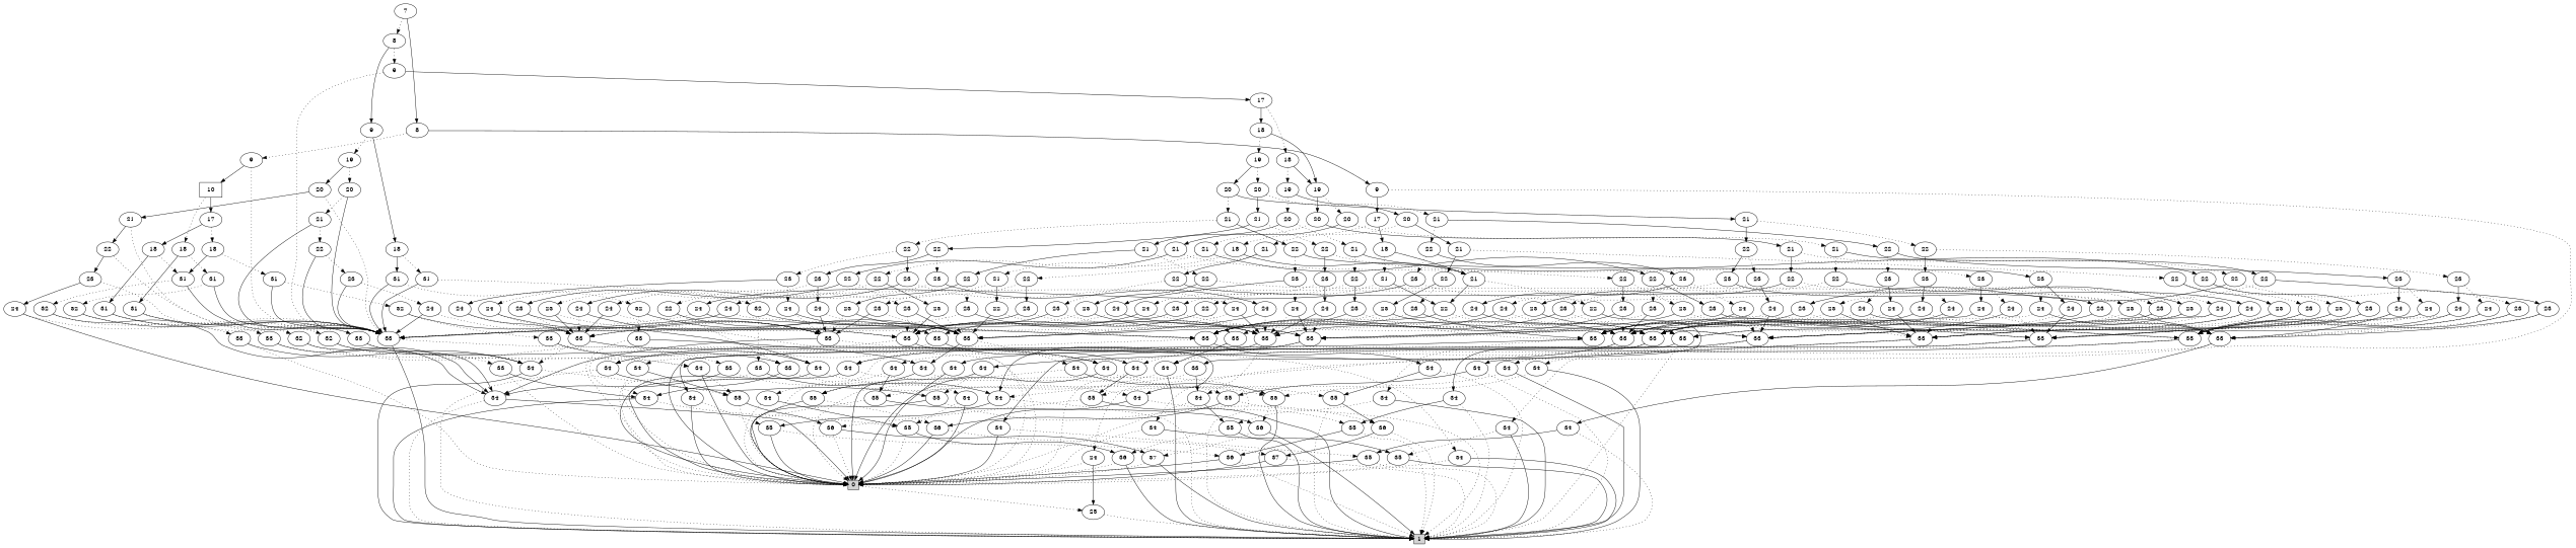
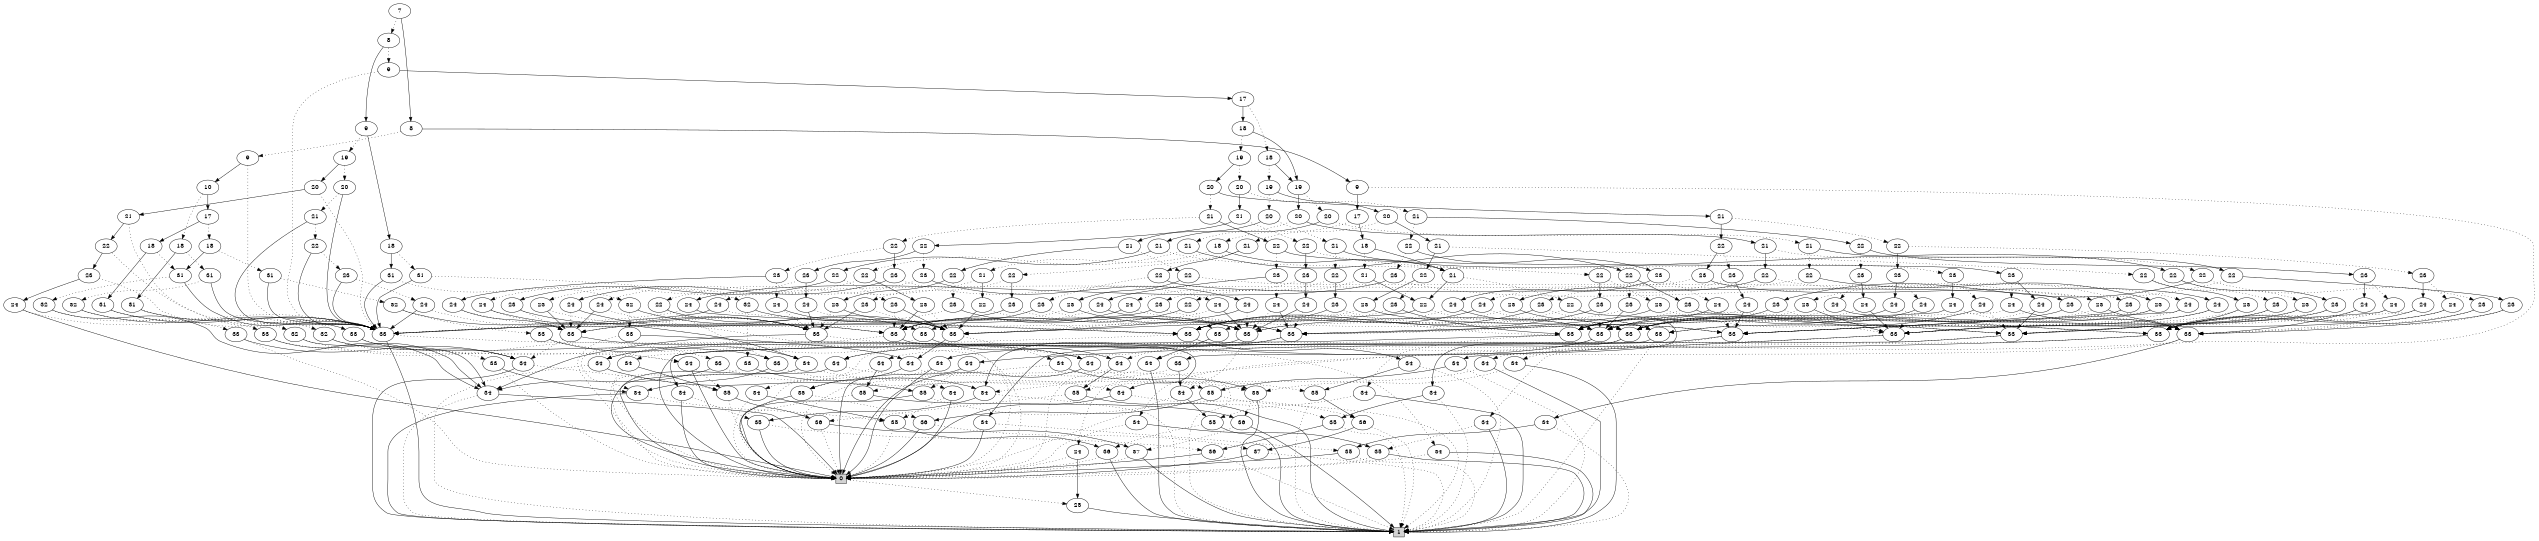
  digraph {
    edge [style=dotted]
    n1 [height=0.3 label=0 shape=box style=filled width=0.3]
    n2 [label=25]
    n3 [height=0.3 label=1 shape=box style=filled width=0.3]
    n4 [label=7]
    n5 [label=8]
    n6 [label=8]
    n7 [label=9]
    n8 [label=9]
    n9 [label=9]
    n10 [label=9]
    n11 [label=33]
    n12 [label=17]
    n13 [label=19]
    n14 [label=18]
-   n15 [label=10 shape=box]
+   n15 [label=10]
    n16 [label=24]
    n17 [label=17]
    n18 [label=18]
    n19 [label=18]
    n20 [label=20]
    n21 [label=20]
    n22 [label=31]
    n23 [label=31]
    n24 [label=19]
    n25 [label=19]
    n26 [label=19]
    n27 [label=20]
    n28 [label=20]
    n29 [label=20]
    n30 [label=20]
    n31 [label=20]
    n32 [label=20]
    n33 [label=21]
    n34 [label=21]
    n35 [label=21]
    n36 [label=21]
    n37 [label=21]
    n38 [label=21]
    n39 [label=21]
    n40 [label=21]
    n41 [label=22]
    n42 [label=22]
    n43 [label=22]
    n44 [label=22]
    n45 [label=22]
    n46 [label=22]
    n47 [label=22]
    n48 [label=22]
    n49 [label=23]
    n50 [label=23]
    n51 [label=23]
    n52 [label=23]
    n53 [label=23]
    n54 [label=23]
    n55 [label=23]
    n56 [label=23]
    n57 [label=33]
    n58 [label=33]
    n59 [label=33]
    n60 [label=33]
    n61 [label=33]
    n62 [label=33]
    n63 [label=33]
    n64 [label=34]
    n65 [label=34]
    n66 [label=34]
    n67 [label=34]
    n68 [label=34]
    n69 [label=34]
    n70 [label=35]
    n71 [label=35]
    n72 [label=36]
    n73 [label=36]
    n74 [label=37]
    n75 [label=37]
    n76 [label=35]
    n77 [label=35]
    n78 [label=35]
    n79 [label=35]
    n80 [label=36]
    n81 [label=36]
    n82 [label=36]
    n83 [label=36]
    n84 [label=34]
    n85 [label=34]
    n86 [label=34]
    n87 [label=34]
    n88 [label=34]
    n89 [label=34]
    n90 [label=34]
    n91 [label=34]
    n92 [label=35]
    n93 [label=35]
    n94 [label=35]
    n95 [label=35]
    n96 [label=35]
    n97 [label=35]
    n98 [label=35]
    n99 [label=35]
    n100 [label=33]
    n101 [label=33]
    n102 [label=33]
    n103 [label=33]
    n104 [label=33]
    n105 [label=33]
    n106 [label=33]
    n107 [label=33]
    n108 [label=34]
    n109 [label=34]
    n110 [label=34]
    n111 [label=34]
    n112 [label=34]
    n113 [label=34]
    n114 [label=34]
    n115 [label=34]
    n116 [label=34]
    n117 [label=34]
    n118 [label=34]
    n119 [label=34]
    n120 [label=34]
    n121 [label=34]
    n122 [label=34]
    n123 [label=34]
    n124 [label=23]
    n125 [label=23]
    n126 [label=23]
    n127 [label=23]
    n128 [label=23]
    n129 [label=23]
    n130 [label=23]
    n131 [label=23]
    n132 [label=22]
    n133 [label=22]
    n134 [label=22]
    n135 [label=22]
    n136 [label=22]
    n137 [label=22]
    n138 [label=22]
    n139 [label=22]
    n140 [label=23]
    n141 [label=23]
    n142 [label=23]
    n143 [label=23]
    n144 [label=23]
    n145 [label=23]
    n146 [label=23]
    n147 [label=23]
    n148 [label=33]
    n149 [label=23]
    n150 [label=23]
    n151 [label=23]
    n152 [label=23]
    n153 [label=23]
    n154 [label=23]
    n155 [label=23]
    n156 [label=23]
    n157 [label=21]
    n158 [label=21]
    n159 [label=21]
    n160 [label=21]
    n161 [label=22]
    n162 [label=22]
    n163 [label=22]
    n164 [label=22]
    n165 [label=22]
    n166 [label=22]
    n167 [label=22]
    n168 [label=22]
    n169 [label=23]
    n170 [label=23]
    n171 [label=23]
    n172 [label=23]
    n173 [label=23]
    n174 [label=23]
    n175 [label=23]
    n176 [label=23]
    n177 [label=24]
    n178 [label=24]
    n179 [label=24]
    n180 [label=24]
    n181 [label=24]
    n182 [label=24]
    n183 [label=24]
    n184 [label=24]
    n185 [label=24]
    n186 [label=24]
    n187 [label=24]
    n188 [label=24]
    n189 [label=24]
    n190 [label=24]
    n191 [label=24]
    n192 [label=24]
    n193 [label=23]
    n194 [label=23]
    n195 [label=23]
    n196 [label=23]
    n197 [label=23]
    n198 [label=23]
    n199 [label=23]
    n200 [label=23]
    n201 [label=24]
    n202 [label=24]
    n203 [label=24]
    n204 [label=24]
    n205 [label=24]
    n206 [label=24]
    n207 [label=24]
    n208 [label=24]
    n209 [label=24]
    n210 [label=24]
    n211 [label=24]
    n212 [label=24]
    n213 [label=24]
    n214 [label=24]
    n215 [label=24]
    n216 [label=24]
    n217 [label=21]
    n218 [label=21]
    n219 [label=32]
    n220 [label=32]
    n221 [label=22]
    n222 [label=22]
    n223 [label=23]
    n224 [label=24]
    n225 [label=23]
    n226 [label=24]
    n227 [label=33]
    n228 [label=33]
    n229 [label=18]
    n230 [label=17]
    n231 [label=18]
    n232 [label=18]
    n233 [label=31]
    n234 [label=31]
    n235 [label=18]
    n236 [label=18]
    n237 [label=32]
    n238 [label=32]
    n239 [label=31]
    n240 [label=31]
    n241 [label=31]
    n242 [label=33]
    n243 [label=33]
    n244 [label=33]
    n245 [label=33]
    n246 [label=32]
    n247 [label=32]
    n248 [label=32]
    n249 [label=33]
    n250 [label=34]
    n251 [label=33]
    n252 [label=34]
    n253 [label=33]
    n254 [label=34]
    n255 [label=21]
    n256 [label=21]
    n257 [label=21]
    n258 [label=22]
    n259 [label=22]
    n260 [label=22]
    n261 [label=22]
    n262 [label=22]
    n263 [label=33]
    n264 [label=33]
    n265 [label=33]
    n1 -> n2
-   n2 -> n3
+   n2 -> n3 [style=filled]
    n4 -> n5
    n4 -> n6 [style=filled]
    n5 -> n7
    n5 -> n8 [style=filled]
    n6 -> n9
    n6 -> n10 [style=filled]
    n7 -> n11
    n7 -> n12 [style=filled]
    n8 -> n13
    n8 -> n14 [style=filled]
    n9 -> n11
    n9 -> n15 [style=filled]
    n10 -> n16
    n10 -> n17 [style=filled]
    n11 -> n1
    n11 -> n3 [style=filled]
    n12 -> n18
    n12 -> n19 [style=filled]
    n13 -> n20
    n13 -> n21 [style=filled]
    n14 -> n22
    n14 -> n23 [style=filled]
    n15 -> n229
    n15 -> n230 [style=filled]
    n16 -> n1
    n16 -> n2 [style=filled]
    n17 -> n231
    n17 -> n232 [style=filled]
    n18 -> n24
    n18 -> n25 [style=filled]
    n19 -> n25 [style=filled]
    n19 -> n26
    n20 -> n11 [style=filled]
    n20 -> n217
    n21 -> n11
    n21 -> n218 [style=filled]
    n22 -> n11 [style=filled]
    n22 -> n219
    n23 -> n11 [style=filled]
    n23 -> n220
    n24 -> n27
    n24 -> n28 [style=filled]
    n25 -> n29
    n25 -> n30 [style=filled]
    n26 -> n31
    n26 -> n32 [style=filled]
    n27 -> n33
    n27 -> n34 [style=filled]
    n28 -> n35
    n28 -> n36 [style=filled]
    n29 -> n37
    n29 -> n38 [style=filled]
    n30 -> n39
    n30 -> n40 [style=filled]
    n31 -> n157
    n31 -> n158 [style=filled]
    n32 -> n159
    n32 -> n160 [style=filled]
    n33 -> n41
    n33 -> n42 [style=filled]
    n34 -> n43
    n34 -> n44 [style=filled]
    n35 -> n45
    n35 -> n46 [style=filled]
    n36 -> n47
    n36 -> n48 [style=filled]
    n37 -> n132
    n37 -> n133 [style=filled]
    n38 -> n134
    n38 -> n135 [style=filled]
    n39 -> n136
    n39 -> n137 [style=filled]
    n40 -> n138
    n40 -> n139 [style=filled]
    n41 -> n49
    n41 -> n50 [style=filled]
    n42 -> n51
    n42 -> n52 [style=filled]
    n43 -> n53
    n43 -> n54 [style=filled]
    n44 -> n55
    n44 -> n56 [style=filled]
    n45 -> n124
    n45 -> n125 [style=filled]
    n46 -> n126
    n46 -> n127 [style=filled]
    n47 -> n128
    n47 -> n129 [style=filled]
    n48 -> n130
    n48 -> n131 [style=filled]
    n49 -> n11 [style=filled]
    n49 -> n57
    n50 -> n58
    n50 -> n59 [style=filled]
    n51 -> n60
    n51 -> n61 [style=filled]
    n52 -> n62
    n52 -> n63 [style=filled]
    n53 -> n100
    n53 -> n101 [style=filled]
    n54 -> n102
    n54 -> n103 [style=filled]
    n55 -> n104
    n55 -> n105 [style=filled]
    n56 -> n106
    n56 -> n107 [style=filled]
    n57 -> n64
    n57 -> n65 [style=filled]
    n58 -> n66
    n58 -> n67 [style=filled]
    n59 -> n68
    n59 -> n69 [style=filled]
    n60 -> n84
    n60 -> n85 [style=filled]
    n61 -> n86
    n61 -> n87 [style=filled]
    n62 -> n88
    n62 -> n89 [style=filled]
    n63 -> n90
    n63 -> n91 [style=filled]
    n64 -> n3 [style=filled]
    n64 -> n70
    n65 -> n1 [style=filled]
    n65 -> n71
    n66 -> n3 [style=filled]
    n66 -> n76
    n67 -> n1 [style=filled]
    n67 -> n77
    n68 -> n1
    n68 -> n78 [style=filled]
    n69 -> n3
    n69 -> n79 [style=filled]
    n70 -> n3 [style=filled]
    n70 -> n72
    n71 -> n1 [style=filled]
    n71 -> n73
    n72 -> n3 [style=filled]
    n72 -> n74
    n73 -> n1 [style=filled]
    n73 -> n75
    n74 -> n1
    n74 -> n3 [style=filled]
    n75 -> n1 [style=filled]
    n75 -> n3
    n76 -> n3 [style=filled]
    n76 -> n80
    n77 -> n1 [style=filled]
    n77 -> n81
    n78 -> n1
    n78 -> n82 [style=filled]
    n79 -> n3
    n79 -> n83 [style=filled]
    n80 -> n1
    n80 -> n3 [style=filled]
    n81 -> n1 [style=filled]
    n81 -> n3
    n82 -> n1
    n82 -> n74 [style=filled]
    n83 -> n3
    n83 -> n75 [style=filled]
    n84 -> n3 [style=filled]
    n84 -> n92
    n85 -> n1 [style=filled]
    n85 -> n93
    n86 -> n1
    n86 -> n94 [style=filled]
    n87 -> n3
    n87 -> n95 [style=filled]
    n88 -> n3 [style=filled]
    n88 -> n96
    n89 -> n1 [style=filled]
    n89 -> n97
    n90 -> n1
    n90 -> n98 [style=filled]
    n91 -> n3
    n91 -> n99 [style=filled]
    n92 -> n3 [style=filled]
    n92 -> n82
    n93 -> n1 [style=filled]
    n93 -> n83
    n94 -> n1
    n94 -> n80 [style=filled]
    n95 -> n3
    n95 -> n81 [style=filled]
    n96 -> n1
    n96 -> n3 [style=filled]
    n97 -> n1 [style=filled]
    n97 -> n3
    n98 -> n1
    n98 -> n72 [style=filled]
    n99 -> n3
    n99 -> n73 [style=filled]
    n100 -> n108
    n100 -> n109 [style=filled]
    n101 -> n110
    n101 -> n111 [style=filled]
    n102 -> n112
    n102 -> n113 [style=filled]
    n103 -> n114
    n103 -> n115 [style=filled]
    n104 -> n116
    n104 -> n117 [style=filled]
    n105 -> n118
    n105 -> n119 [style=filled]
    n106 -> n120
    n106 -> n121 [style=filled]
    n107 -> n122
    n107 -> n123 [style=filled]
    n108 -> n3 [style=filled]
    n108 -> n98
    n109 -> n1 [style=filled]
    n109 -> n99
    n110 -> n1
    n110 -> n96 [style=filled]
    n111 -> n3
    n111 -> n97 [style=filled]
    n112 -> n3 [style=filled]
    n112 -> n94
    n113 -> n1 [style=filled]
    n113 -> n95
    n114 -> n1
    n114 -> n92 [style=filled]
    n115 -> n3
    n115 -> n93 [style=filled]
    n116 -> n3 [style=filled]
    n116 -> n78
    n117 -> n1 [style=filled]
    n117 -> n79
    n118 -> n1
    n118 -> n76 [style=filled]
    n119 -> n3
    n119 -> n77 [style=filled]
    n120 -> n1
    n120 -> n3 [style=filled]
    n121 -> n1 [style=filled]
    n121 -> n3
    n122 -> n1
    n122 -> n70 [style=filled]
    n123 -> n3
    n123 -> n71 [style=filled]
    n124 -> n106 [style=filled]
    n124 -> n107
    n125 -> n104 [style=filled]
    n125 -> n105
    n126 -> n102 [style=filled]
    n126 -> n103
    n127 -> n100 [style=filled]
    n127 -> n101
    n128 -> n62 [style=filled]
    n128 -> n63
    n129 -> n60 [style=filled]
    n129 -> n61
    n130 -> n58 [style=filled]
    n130 -> n59
    n131 -> n11
    n131 -> n57 [style=filled]
    n132 -> n140
    n132 -> n141 [style=filled]
    n133 -> n142
    n133 -> n143 [style=filled]
    n134 -> n144
    n134 -> n145 [style=filled]
    n135 -> n146
    n135 -> n147 [style=filled]
    n136 -> n149
    n136 -> n150 [style=filled]
    n137 -> n151
    n137 -> n152 [style=filled]
    n138 -> n153
    n138 -> n154 [style=filled]
    n139 -> n155
    n139 -> n156 [style=filled]
    n140 -> n59 [style=filled]
    n140 -> n148
    n141 -> n57
    n141 -> n61 [style=filled]
    n142 -> n58
    n142 -> n63 [style=filled]
    n143 -> n60
    n143 -> n101 [style=filled]
    n144 -> n62
    n144 -> n103 [style=filled]
    n145 -> n100
    n145 -> n105 [style=filled]
    n146 -> n102
    n146 -> n107 [style=filled]
    n147 -> n104
    n147 -> n106 [style=filled]
    n148 -> n1 [style=filled]
    n148 -> n3
    n149 -> n104 [style=filled]
    n149 -> n106
    n150 -> n102 [style=filled]
    n150 -> n107
    n151 -> n100 [style=filled]
    n151 -> n105
    n152 -> n62 [style=filled]
    n152 -> n103
    n153 -> n60 [style=filled]
    n153 -> n101
    n154 -> n58 [style=filled]
    n154 -> n63
    n155 -> n57 [style=filled]
    n155 -> n61
    n156 -> n59
    n156 -> n148 [style=filled]
    n157 -> n161
    n157 -> n162 [style=filled]
    n158 -> n163
    n158 -> n164 [style=filled]
    n159 -> n165
    n159 -> n166 [style=filled]
    n160 -> n167
    n160 -> n168 [style=filled]
    n161 -> n169
    n161 -> n170 [style=filled]
    n162 -> n171
    n162 -> n172 [style=filled]
    n163 -> n173
    n163 -> n174 [style=filled]
    n164 -> n175
    n164 -> n176 [style=filled]
    n165 -> n193
    n165 -> n194 [style=filled]
    n166 -> n195
    n166 -> n196 [style=filled]
    n167 -> n197
    n167 -> n198 [style=filled]
    n168 -> n199
    n168 -> n200 [style=filled]
    n169 -> n177
    n169 -> n178 [style=filled]
    n170 -> n179
    n170 -> n180 [style=filled]
    n171 -> n181
    n171 -> n182 [style=filled]
    n172 -> n183
    n172 -> n184 [style=filled]
    n173 -> n185
    n173 -> n186 [style=filled]
    n174 -> n187
    n174 -> n188 [style=filled]
    n175 -> n189
    n175 -> n190 [style=filled]
    n176 -> n191
    n176 -> n192 [style=filled]
    n177 -> n57 [style=filled]
    n177 -> n148
    n178 -> n11
    n178 -> n59 [style=filled]
    n179 -> n57
    n179 -> n58 [style=filled]
    n180 -> n59
    n180 -> n61 [style=filled]
    n181 -> n58
    n181 -> n60 [style=filled]
    n182 -> n61
    n182 -> n63 [style=filled]
    n183 -> n60
    n183 -> n62 [style=filled]
    n184 -> n63
    n184 -> n101 [style=filled]
    n185 -> n62
    n185 -> n100 [style=filled]
    n186 -> n101
    n186 -> n103 [style=filled]
    n187 -> n100
    n187 -> n102 [style=filled]
    n188 -> n103
    n188 -> n105 [style=filled]
    n189 -> n102
    n189 -> n104 [style=filled]
    n190 -> n105
    n190 -> n107 [style=filled]
    n191 -> n104
    n191 -> n106 [style=filled]
    n192 -> n106 [style=filled]
    n192 -> n107
    n193 -> n201
    n193 -> n202 [style=filled]
    n194 -> n203
    n194 -> n204 [style=filled]
    n195 -> n205
    n195 -> n206 [style=filled]
    n196 -> n207
    n196 -> n208 [style=filled]
    n197 -> n209
    n197 -> n210 [style=filled]
    n198 -> n211
    n198 -> n212 [style=filled]
    n199 -> n213
    n199 -> n214 [style=filled]
    n200 -> n215
    n200 -> n216 [style=filled]
    n201 -> n106
    n201 -> n107 [style=filled]
    n202 -> n104 [style=filled]
    n202 -> n106
    n203 -> n105 [style=filled]
    n203 -> n107
    n204 -> n102 [style=filled]
    n204 -> n104
    n205 -> n103 [style=filled]
    n205 -> n105
    n206 -> n100 [style=filled]
    n206 -> n102
    n207 -> n101 [style=filled]
    n207 -> n103
    n208 -> n62 [style=filled]
    n208 -> n100
    n209 -> n63 [style=filled]
    n209 -> n101
    n210 -> n60 [style=filled]
    n210 -> n62
    n211 -> n61 [style=filled]
    n211 -> n63
    n212 -> n58 [style=filled]
    n212 -> n60
    n213 -> n59 [style=filled]
    n213 -> n61
    n214 -> n57 [style=filled]
    n214 -> n58
    n215 -> n11 [style=filled]
    n215 -> n59
    n216 -> n57
    n216 -> n148 [style=filled]
    n217 -> n11 [style=filled]
    n217 -> n221
    n218 -> n11
    n218 -> n222 [style=filled]
    n219 -> n105 [style=filled]
    n219 -> n227
    n220 -> n107 [style=filled]
    n220 -> n228
    n221 -> n11 [style=filled]
    n221 -> n223
    n222 -> n11
    n222 -> n225 [style=filled]
    n223 -> n11 [style=filled]
    n223 -> n224
    n224 -> n1
    n224 -> n11 [style=filled]
    n225 -> n11
    n225 -> n226 [style=filled]
    n226 -> n1 [style=filled]
    n226 -> n11
    n227 -> n1
    n227 -> n119 [style=filled]
    n228 -> n1
    n228 -> n123 [style=filled]
    n229 -> n233
    n229 -> n234 [style=filled]
    n230 -> n235
    n230 -> n236 [style=filled]
    n231 -> n255
    n231 -> n256 [style=filled]
    n232 -> n256 [style=filled]
    n232 -> n257
    n233 -> n11 [style=filled]
    n233 -> n237
    n234 -> n11 [style=filled]
    n234 -> n238
    n235 -> n239
    n235 -> n240 [style=filled]
    n236 -> n240
    n236 -> n241 [style=filled]
    n237 -> n242
    n237 -> n243 [style=filled]
    n238 -> n244
    n238 -> n245 [style=filled]
    n239 -> n11 [style=filled]
    n239 -> n246
    n240 -> n11 [style=filled]
    n240 -> n247
    n241 -> n11 [style=filled]
    n241 -> n248
    n242 -> n1
    n242 -> n116 [style=filled]
    n243 -> n116 [style=filled]
    n243 -> n117
    n244 -> n1
    n244 -> n112 [style=filled]
    n245 -> n112 [style=filled]
    n245 -> n113
    n246 -> n249
    n246 -> n250 [style=filled]
    n247 -> n121 [style=filled]
    n247 -> n251
    n248 -> n121 [style=filled]
    n248 -> n253
    n249 -> n250 [style=filled]
    n249 -> n252
    n250 -> n1 [style=filled]
    n250 -> n70
    n251 -> n121 [style=filled]
    n251 -> n252
    n252 -> n1 [style=filled]
    n252 -> n78
    n253 -> n121 [style=filled]
    n253 -> n254
    n254 -> n1 [style=filled]
    n254 -> n94
    n255 -> n258
    n255 -> n259 [style=filled]
    n256 -> n260
    n256 -> n261 [style=filled]
    n257 -> n261 [style=filled]
    n257 -> n262
    n258 -> n245
    n258 -> n263 [style=filled]
    n259 -> n59
    n259 -> n107 [style=filled]
    n260 -> n264
    n260 -> n265 [style=filled]
    n261 -> n61
    n261 -> n107 [style=filled]
    n262 -> n263 [style=filled]
    n262 -> n264
    n263 -> n114 [style=filled]
    n263 -> n115
    n264 -> n108 [style=filled]
    n264 -> n109
    n265 -> n118 [style=filled]
    n265 -> n119
  }
